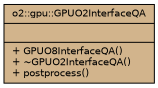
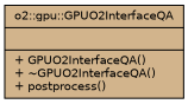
  digraph {
-   n1 [color=black fillcolor=tan fontcolor=black fontname=Helvetica fontsize=10 height=0.2 label="{o2::gpu::GPUO2InterfaceQA\n||+ GPUO8InterfaceQA()\l+ ~GPUO2InterfaceQA()\l+ postprocess()\l}" shape=record style=filled width=0.4]
+   n1 [color=black fillcolor=tan fontcolor=black fontname=Helvetica fontsize=10 height=0.2 label="{o2::gpu::GPUO2InterfaceQA\n||+ GPUO2InterfaceQA()\l+ ~GPUO2InterfaceQA()\l+ postprocess()\l}" shape=record style=filled width=0.4]
  }
